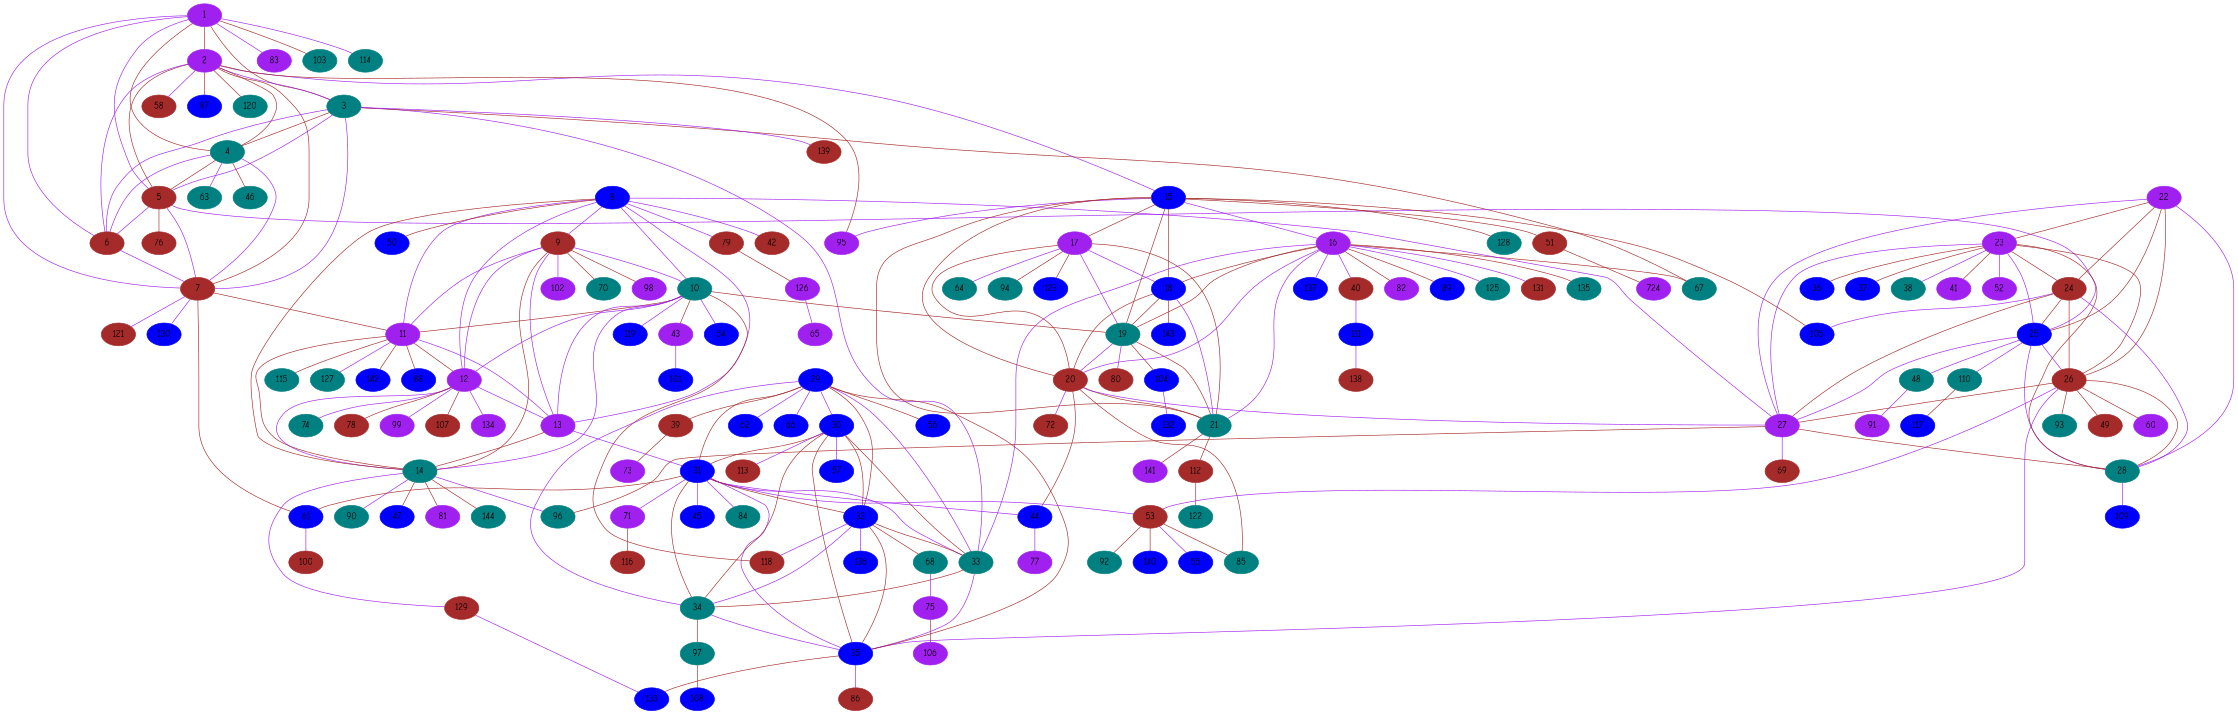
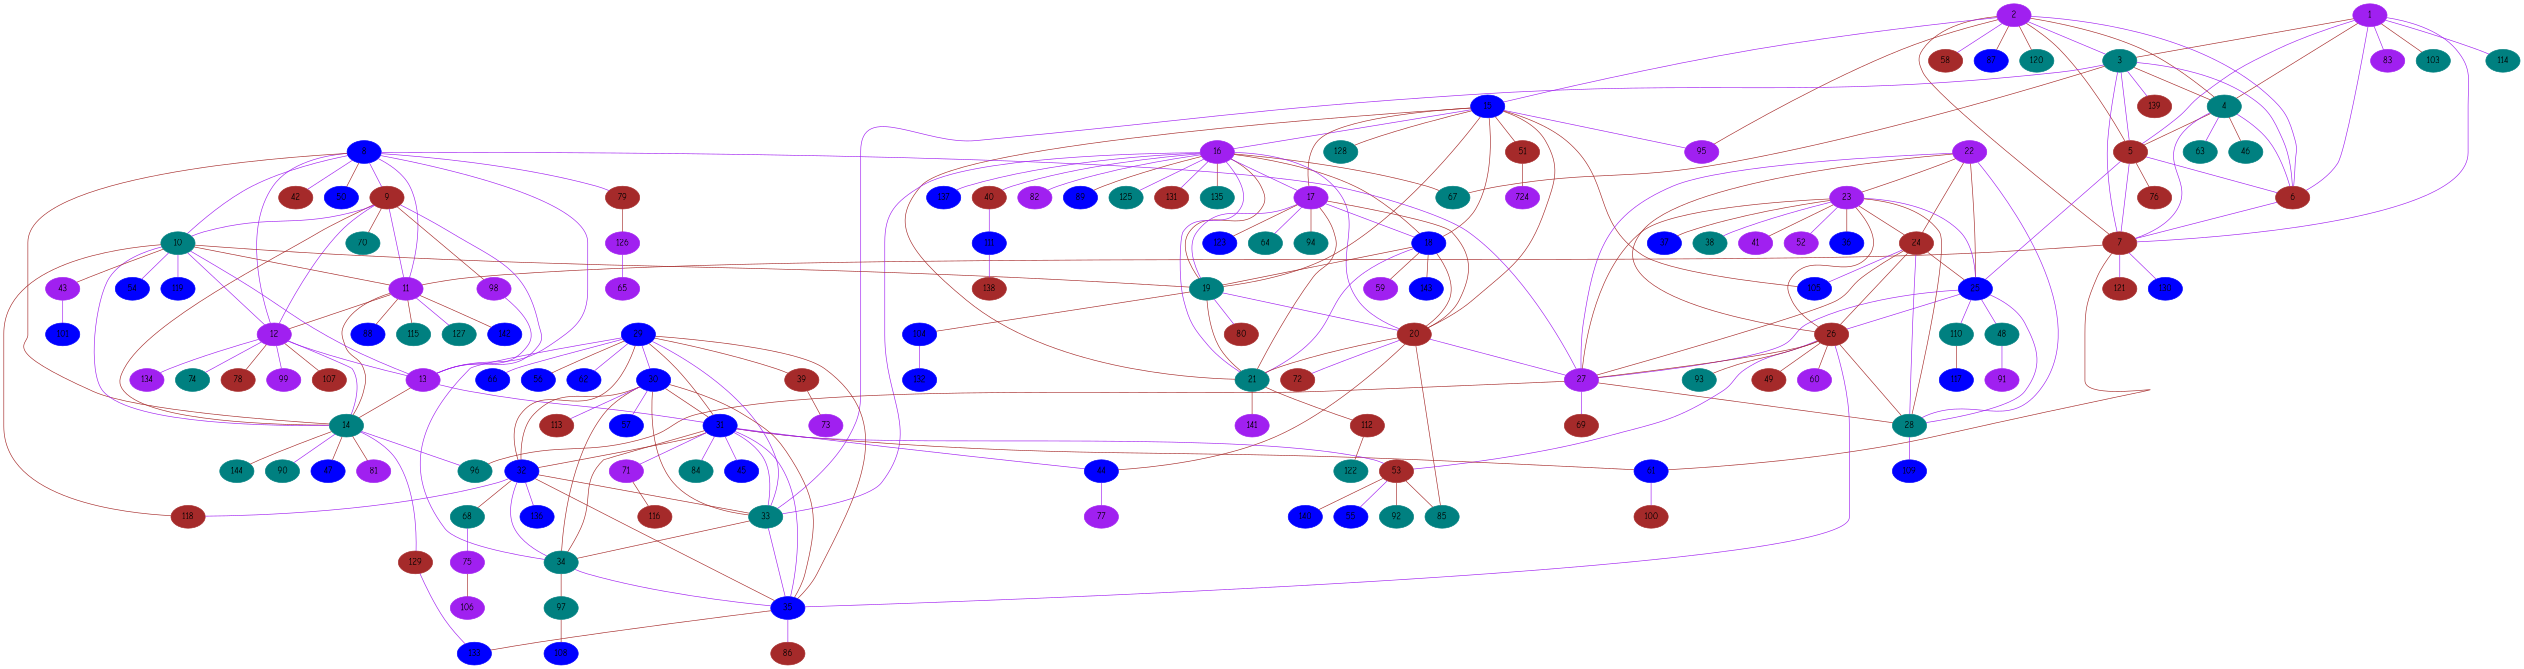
  graph {
    fontname="Comic Neue"
    node [color=blue fontname="Comic Neue" style=filled]
    edge [color=purple fontname="Comic Neue"]
    1 [color=purple]
    2 [color=purple]
    3 [color=teal]
    4 [color=teal]
    5 [color=brown]
    6 [color=brown]
    7 [color=brown]
    83 [color=purple]
    103 [color=teal]
    114 [color=teal]
    15
    58 [color=brown]
    87
    95 [color=purple]
    120 [color=teal]
    33 [color=teal]
    67 [color=teal]
    139 [color=brown]
    46 [color=teal]
    63 [color=teal]
    25
    76 [color=brown]
    11 [color=purple]
    61
    121 [color=brown]
    130
    19 [color=teal]
    16 [color=purple]
    17 [color=purple]
    18
    20 [color=brown]
    21 [color=teal]
    51 [color=brown]
    105
    128 [color=teal]
    35
    34 [color=teal]
    27 [color=purple]
    26 [color=brown]
    28 [color=teal]
    48 [color=teal]
    110 [color=teal]
    12 [color=purple]
    13 [color=purple]
    14 [color=teal]
    88
    115 [color=teal]
    127 [color=teal]
    142
    100 [color=brown]
    8
    9 [color=brown]
    10 [color=teal]
    42 [color=brown]
    50
    79 [color=brown]
    70 [color=teal]
    98 [color=purple]
-   102 [color=purple]
    43 [color=purple]
    54
    118 [color=brown]
    119
    74 [color=teal]
    78 [color=brown]
    99 [color=purple]
    107 [color=brown]
    134 [color=purple]
    31
    47
    81 [color=purple]
    90 [color=teal]
    96 [color=teal]
    129 [color=brown]
    144 [color=teal]
    69 [color=brown]
    126 [color=purple]
    80 [color=brown]
    104
    101
    65 [color=purple]
    44
    53 [color=brown]
    32
    45
    71 [color=purple]
    84 [color=teal]
    133
    40 [color=brown]
    82 [color=purple]
    89
    125 [color=teal]
    131 [color=brown]
    135 [color=teal]
    137
    64 [color=teal]
    94 [color=teal]
    123
+   59 [color=purple]
    143
    72 [color=brown]
    85 [color=teal]
    112 [color=brown]
    141 [color=purple]
    n105 [color=purple label=724]
    111
    132
    77 [color=purple]
    122 [color=teal]
    22 [color=purple]
    23 [color=purple]
    24 [color=brown]
    36
    37
    38 [color=teal]
    41 [color=purple]
    52 [color=purple]
    49 [color=brown]
    60 [color=purple]
    93 [color=teal]
    109
    91 [color=purple]
    117
    86 [color=brown]
    55
    92 [color=teal]
    140
    29
    30
    39 [color=brown]
    56
    62
    66
    57
    113 [color=brown]
    68 [color=teal]
    136
    97 [color=teal]
    73 [color=purple]
    116 [color=brown]
    75 [color=purple]
    108
    138 [color=brown]
    106 [color=purple]
-   1 -- 2 [color=brown]
    1 -- 3 [color=brown]
    1 -- 4 [color=brown]
    1 -- 5
    1 -- 6
    1 -- 7
    1 -- 83
    1 -- 103 [color=brown]
    1 -- 114
    2 -- 3
    2 -- 4 [color=brown]
    2 -- 5 [color=brown]
    2 -- 6
    2 -- 7 [color=brown]
    2 -- 15
    2 -- 58
    2 -- 87 [color=brown]
    2 -- 95 [color=brown]
    2 -- 120 [color=brown]
    3 -- 4 [color=brown]
    3 -- 5
    3 -- 6
    3 -- 7
    3 -- 33
    3 -- 67 [color=brown]
    3 -- 139
    4 -- 5 [color=brown]
    4 -- 6
    4 -- 7
    4 -- 46 [color=brown]
    4 -- 63
    5 -- 6
    5 -- 7
    5 -- 25
    5 -- 76 [color=brown]
    6 -- 7
    7 -- 11 [color=brown]
    7 -- 61 [color=brown]
    7 -- 121
    7 -- 130
    15 -- 95
    15 -- 19 [color=brown]
    15 -- 16
    15 -- 17 [color=brown]
    15 -- 18 [color=brown]
    15 -- 20 [color=brown]
    15 -- 21 [color=brown]
    15 -- 51 [color=brown]
    15 -- 105 [color=brown]
    15 -- 128 [color=brown]
    33 -- 35
    33 -- 34 [color=brown]
    25 -- 27
    25 -- 26
    25 -- 28
    25 -- 48
    25 -- 110
    11 -- 12 [color=brown]
-   11 -- 13
+   98 -- 13
    11 -- 14 [color=brown]
    11 -- 88 [color=brown]
    11 -- 115 [color=brown]
    11 -- 127
    11 -- 142 [color=brown]
    61 -- 100
    19 -- 20
    19 -- 21 [color=brown]
    19 -- 80
    19 -- 104 [color=brown]
    16 -- 33
    16 -- 67 [color=brown]
    16 -- 19 [color=brown]
+   16 -- 17
    16 -- 18 [color=brown]
    16 -- 20
    16 -- 21
    16 -- 40
-   16 -- 82 [color=brown]
+   16 -- 82
    16 -- 89 [color=brown]
    16 -- 125
    16 -- 131
    16 -- 135 [color=brown]
    16 -- 137
    17 -- 19
    17 -- 18
    17 -- 20 [color=brown]
    17 -- 21 [color=brown]
    17 -- 64
    17 -- 94 [color=brown]
    17 -- 123 [color=brown]
    18 -- 19 [color=brown]
    18 -- 20 [color=brown]
    18 -- 21
+   18 -- 59 [color=brown]
    18 -- 143 [color=brown]
    20 -- 21 [color=brown]
    20 -- 27
    20 -- 44 [color=brown]
    20 -- 72
    20 -- 85 [color=brown]
    21 -- 112 [color=brown]
    21 -- 141 [color=brown]
    51 -- n105 [color=brown]
    35 -- 133 [color=brown]
    35 -- 86
    34 -- 35
    34 -- 97 [color=brown]
    27 -- 28 [color=brown]
    27 -- 96 [color=brown]
    27 -- 69
    26 -- 35
    26 -- 27 [color=brown]
    26 -- 28 [color=brown]
    26 -- 53
    26 -- 49 [color=brown]
    26 -- 60 [color=brown]
    26 -- 93 [color=brown]
    28 -- 109
    48 -- 91
    110 -- 117 [color=brown]
    12 -- 13
    12 -- 14
    12 -- 74
    12 -- 78 [color=brown]
    12 -- 99
    12 -- 107 [color=brown]
    12 -- 134
    13 -- 14 [color=brown]
    13 -- 31
    14 -- 47 [color=brown]
    14 -- 81 [color=brown]
    14 -- 90
    14 -- 96
    14 -- 129
    14 -- 144 [color=brown]
    8 -- 11
    8 -- 27
    8 -- 12
    8 -- 13
    8 -- 14 [color=brown]
    8 -- 9
    8 -- 10
    8 -- 42
    8 -- 50 [color=brown]
    8 -- 79
    9 -- 11
    9 -- 12
    9 -- 13
    9 -- 14 [color=brown]
    9 -- 10
    9 -- 70 [color=brown]
    9 -- 98 [color=brown]
-   9 -- 102
    10 -- 11 [color=brown]
    10 -- 19 [color=brown]
    10 -- 12
    10 -- 13
    10 -- 14
    10 -- 43 [color=brown]
    10 -- 54
    10 -- 118 [color=brown]
    10 -- 119
    79 -- 126 [color=brown]
    43 -- 101
    31 -- 33
    31 -- 61 [color=brown]
    31 -- 35
    31 -- 34 [color=brown]
    31 -- 44
    31 -- 53
    31 -- 32 [color=brown]
    31 -- 45
    31 -- 71
    31 -- 84
    129 -- 133
    126 -- 65
    104 -- 132
    44 -- 77
    53 -- 85 [color=brown]
    53 -- 55
    53 -- 92 [color=brown]
    53 -- 140 [color=brown]
    32 -- 33 [color=brown]
    32 -- 35 [color=brown]
    32 -- 34
    32 -- 118
    32 -- 68 [color=brown]
    32 -- 136
    71 -- 116 [color=brown]
    40 -- 111
    112 -- 122 [color=brown]
    111 -- 138
    22 -- 25 [color=brown]
    22 -- 27
    22 -- 26 [color=brown]
    22 -- 28
    22 -- 23 [color=brown]
    22 -- 24 [color=brown]
    23 -- 25
-   23 -- 27
+   23 -- 27 [color=brown]
    23 -- 26 [color=brown]
    23 -- 28 [color=brown]
    23 -- 24 [color=brown]
    23 -- 36 [color=brown]
    23 -- 37 [color=brown]
    23 -- 38
    23 -- 41 [color=brown]
    23 -- 52
    24 -- 25 [color=brown]
    24 -- 105
    24 -- 27 [color=brown]
    24 -- 26 [color=brown]
    24 -- 28
    29 -- 33
    29 -- 35 [color=brown]
    29 -- 34
    29 -- 31 [color=brown]
    29 -- 32 [color=brown]
    29 -- 30
    29 -- 39 [color=brown]
    29 -- 56 [color=brown]
    29 -- 62
    29 -- 66
    30 -- 33 [color=brown]
    30 -- 35 [color=brown]
    30 -- 34 [color=brown]
    30 -- 31 [color=brown]
    30 -- 32 [color=brown]
    30 -- 57
    30 -- 113
    39 -- 73 [color=brown]
    68 -- 75
    97 -- 108 [color=brown]
    75 -- 106 [color=brown]
  }
